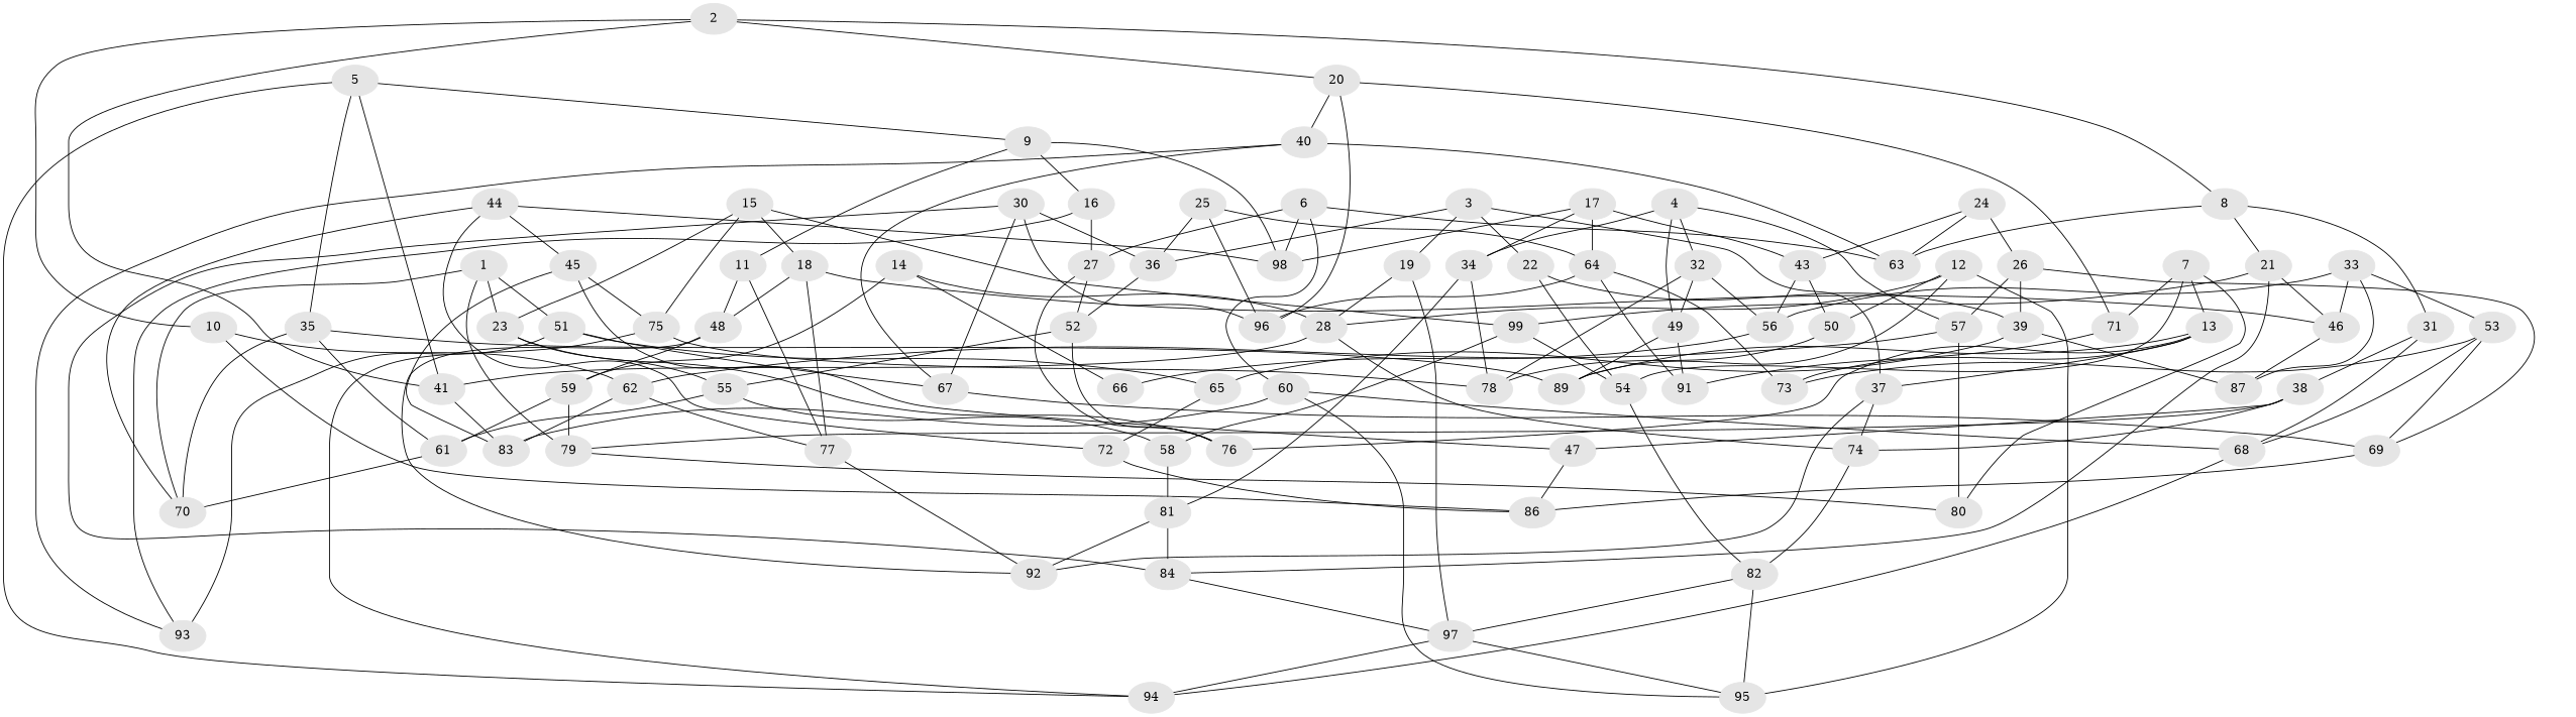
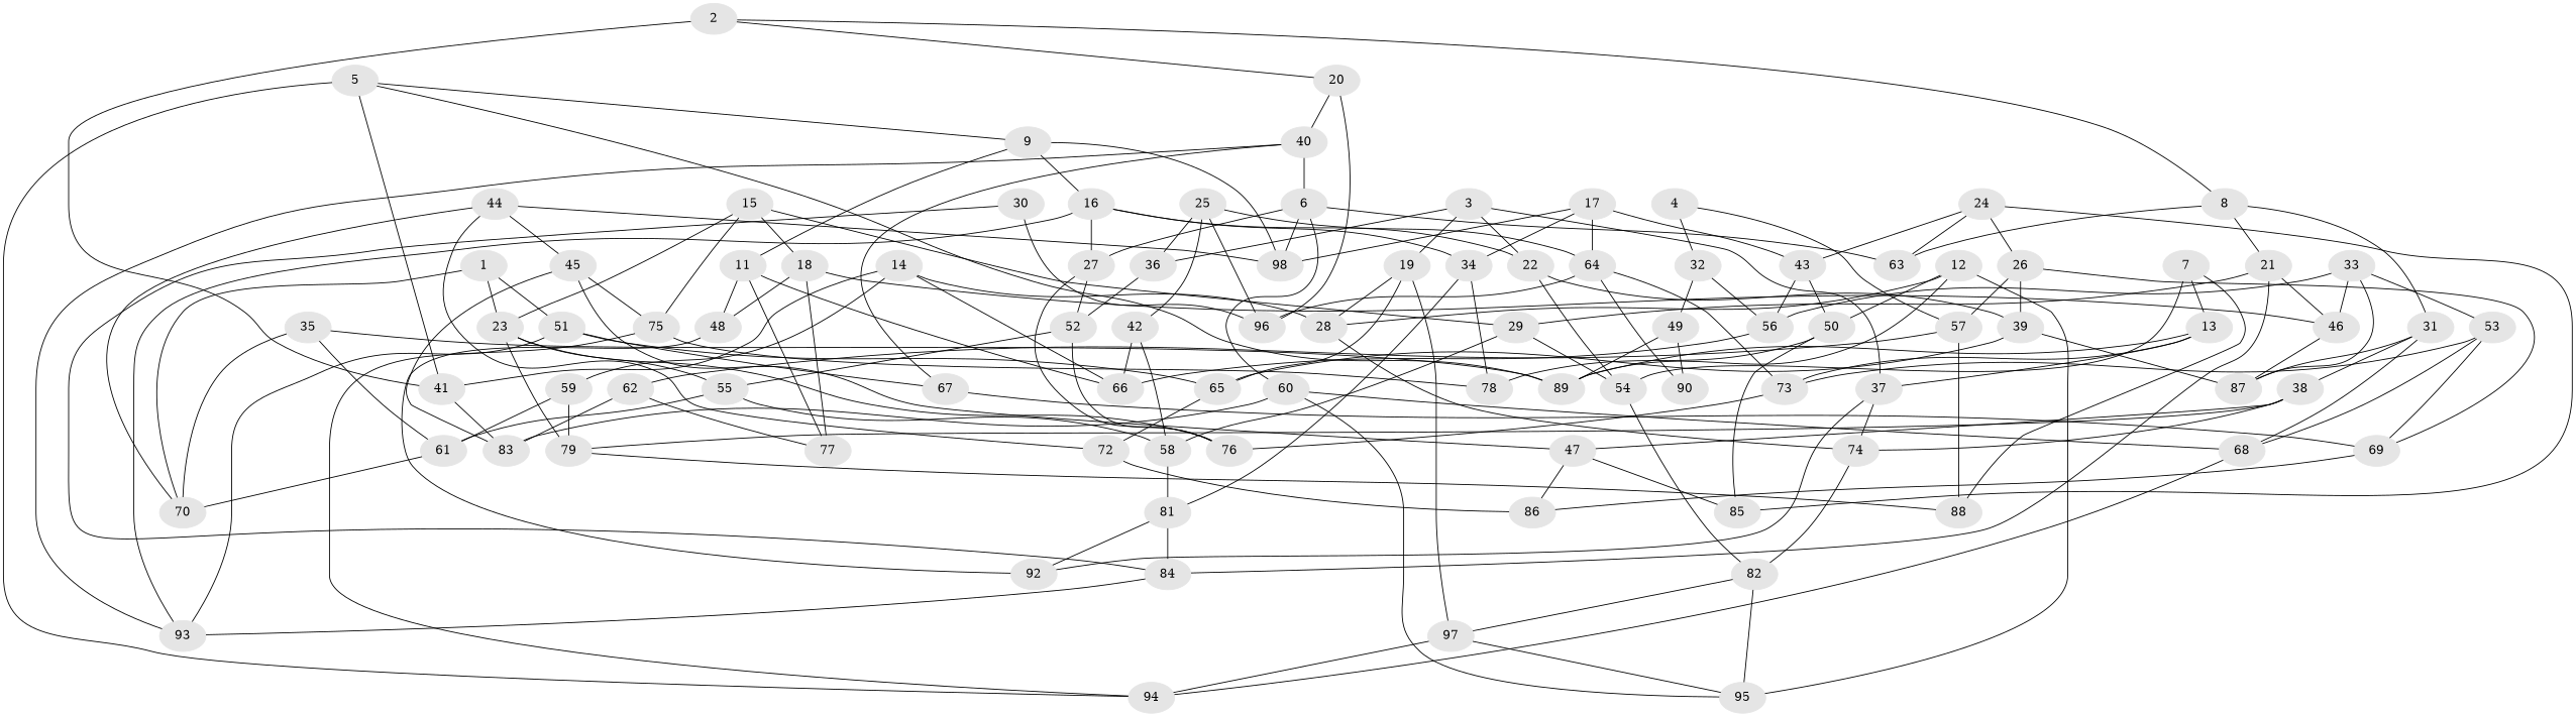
  graph {
    node [color=gray90 style=filled]
    1
    23
    51
    70
    79
    55
    76
    93
    65
    67
-   80
+   80 [label=88]
    2
    8
-   10
    20
    41
    63
    21
    31
    62
    86
-   71
    40
    96
    83
    3
    19
    22
    36
    37
    28
    n32 [label=97]
    54
    39
    52
    74
    92
    4
    32
    34
    49
    57
    56
    78
    81
    89
-   90 [label=91]
+   90
    5
    9
    35
    94
    n52 [label=98]
    11
    16
    61
    6
    27
    60
    95
    68
    7
    13
    73
    82
-   29 [label=99]
+   29
    46
    84
    38
    87
    48
    66
    77
    72
    59
    12
    50
+   85
    14
    15
    18
    75
    58
    17
    43
    64
    24
    26
    69
    25
+   42
    30
    47
    33
    53
    44
    45
    1 -- 23
    1 -- 51
    1 -- 70
-   1 -- 79
+   23 -- 79
    23 -- 55
    23 -- 76
    51 -- 93
    51 -- 65
    51 -- 67
    79 -- 80
    55 -- 61
    55 -- 58
    65 -- 72
    67 -- 69
    2 -- 8
-   2 -- 10
    2 -- 20
    2 -- 41
    8 -- 63
    8 -- 21
    8 -- 31
-   10 -- 62
-   10 -- 86
-   20 -- 71
    20 -- 40
    20 -- 96
    41 -- 83
    21 -- 29
    21 -- 46
    21 -- 84
    31 -- 68
    31 -- 38
+   31 -- 87
    62 -- 83
    62 -- 77
-   71 -- 90
    40 -- 93
    40 -- 67
-   40 -- 63
+   40 -- 6
    3 -- 19
    3 -- 22
    3 -- 36
    3 -- 37
+   19 -- 65
    19 -- 28
    19 -- n32
    22 -- 54
    22 -- 39
    36 -- 52
    37 -- 74
    37 -- 92
    28 -- 74
    n32 -- 94
    n32 -- 95
    54 -- 82
    39 -- 65
    39 -- 87
    52 -- 55
    52 -- 76
    74 -- 82
    4 -- 32
-   4 -- 34
-   4 -- 49
+   16 -- 34
    4 -- 57
    32 -- 49
    32 -- 56
-   32 -- 78
    34 -- 78
    34 -- 81
    49 -- 89
    49 -- 90
    57 -- 80
    57 -- 62
    56 -- 66
    81 -- 92
    81 -- 84
    5 -- 41
    5 -- 9
-   5 -- 35
+   5 -- 89
    5 -- 94
    9 -- n52
    9 -- 11
    9 -- 16
    35 -- 70
    35 -- 89
    35 -- 61
    11 -- 48
+   11 -- 66
    11 -- 77
    16 -- 93
+   16 -- 22
    16 -- 27
    61 -- 70
    6 -- 63
    6 -- n52
    6 -- 27
    6 -- 60
    27 -- 76
    27 -- 52
    60 -- 83
    60 -- 95
    60 -- 68
    68 -- 94
    7 -- 80
-   7 -- 71
    7 -- 54
    7 -- 13
    13 -- 37
    13 -- 89
    13 -- 73
-   13 -- 76
+   73 -- 76
    82 -- n32
    82 -- 95
    29 -- 54
    29 -- 58
    46 -- 87
-   84 -- n32
+   84 -- 93
    38 -- 79
    38 -- 74
    38 -- 47
    48 -- 92
-   48 -- 59
-   77 -- 92
    72 -- 86
    59 -- 79
    59 -- 61
    12 -- 28
    12 -- 89
    12 -- 95
    12 -- 50
    50 -- 78
-   28 -- 41
+   50 -- 85
+   14 -- 41
    14 -- 28
    14 -- 66
    14 -- 59
    15 -- 23
    15 -- 29
    15 -- 18
    15 -- 75
    18 -- 46
    18 -- 48
    18 -- 77
    75 -- 78
    75 -- 94
    58 -- 81
    17 -- 34
    17 -- n52
    17 -- 43
    17 -- 64
    43 -- 56
    43 -- 50
    64 -- 96
    64 -- 90
    64 -- 73
    24 -- 63
+   24 -- 85
    24 -- 43
    24 -- 26
    26 -- 39
    26 -- 57
    26 -- 69
    69 -- 86
    25 -- 96
    25 -- 36
    25 -- 64
-   30 -- 67
+   25 -- 42
+   42 -- 66
+   42 -- 58
    30 -- 96
-   30 -- 36
    30 -- 84
    47 -- 86
+   47 -- 85
    33 -- 56
    33 -- 46
    33 -- 87
    33 -- 53
    53 -- 68
    53 -- 73
    53 -- 69
    44 -- 70
    44 -- n52
    44 -- 72
    44 -- 45
    45 -- 83
    45 -- 75
    45 -- 47
  }
